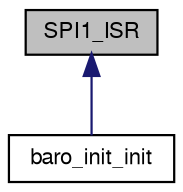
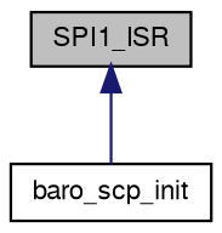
  digraph {
    rankdir=TB
    node [color=black fontname=FreeSans fontsize=10 shape=record style=filled]
    n1 [fillcolor=grey75 fontcolor=black height=0.2 label=SPI1_ISR width=0.4]
-   n2 [fillcolor=white height=0.2 label=baro_init_init width=0.4]
+   n2 [fillcolor=white height=0.2 label=baro_scp_init width=0.4]
    n1 -> n2 [color=midnightblue dir=back fontname=FreeSans fontsize=10 labelfontname=FreeSans labelfontsize=10 style=solid]
  }
